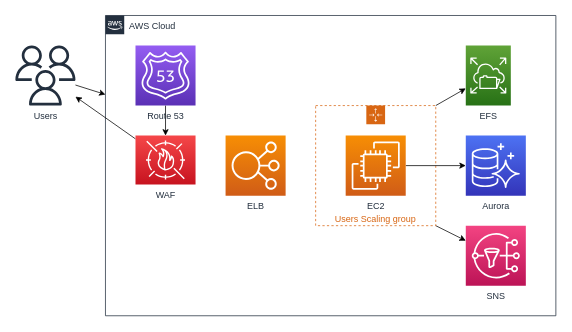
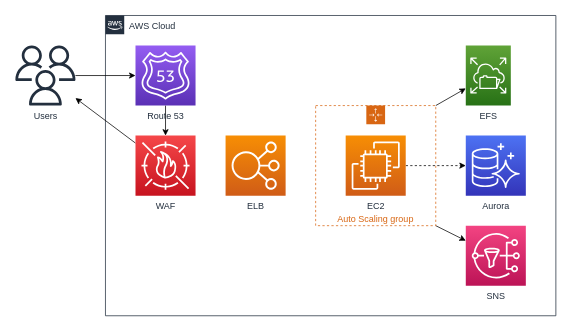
  <mxCell id="0" />
  <mxCell id="1" parent="0" />
  <mxCell id="2" value="AWS Cloud" style="points=[[0,0],[0.25,0],[0.5,0],[0.75,0],[1,0],[1,0.25],[1,0.5],[1,0.75],[1,1],[0.75,1],[0.5,1],[0.25,1],[0,1],[0,0.75],[0,0.5],[0,0.25]];outlineConnect=0;gradientColor=none;html=1;whiteSpace=wrap;fontSize=12;fontStyle=0;shape=mxgraph.aws4.group;grIcon=mxgraph.aws4.group_aws_cloud_alt;strokeColor=#232F3E;fillColor=none;verticalAlign=top;align=left;spacingLeft=30;fontColor=#232F3E;dashed=0;" vertex="1" parent="1"><mxGeometry x="140" y="20" width="600" height="400" as="geometry" /></mxCell>
- <mxCell id="3" style="edgeStyle=none;rounded=0;orthogonalLoop=1;jettySize=auto;html=1;" edge="1" parent="1" source="4" target="2"><mxGeometry relative="1" as="geometry" /></mxCell>
+ <mxCell id="3" style="edgeStyle=none;rounded=0;orthogonalLoop=1;jettySize=auto;html=1;" edge="1" parent="1" source="4" target="6"><mxGeometry relative="1" as="geometry" /></mxCell>
  <mxCell id="4" value="Users" style="outlineConnect=0;fontColor=#232F3E;gradientColor=none;fillColor=#232F3E;strokeColor=none;dashed=0;verticalLabelPosition=bottom;verticalAlign=top;align=center;html=1;fontSize=12;fontStyle=0;aspect=fixed;pointerEvents=1;shape=mxgraph.aws4.users;" vertex="1" parent="1"><mxGeometry x="20" y="60" width="80" height="80" as="geometry" /></mxCell>
  <mxCell id="5" style="edgeStyle=none;rounded=0;orthogonalLoop=1;jettySize=auto;html=1;" edge="1" parent="1" source="6" target="8"><mxGeometry relative="1" as="geometry" /></mxCell>
  <mxCell id="6" value="Route 53" style="outlineConnect=0;fontColor=#232F3E;gradientColor=#945DF2;gradientDirection=north;fillColor=#5A30B5;strokeColor=#ffffff;dashed=0;verticalLabelPosition=bottom;verticalAlign=top;align=center;html=1;fontSize=12;fontStyle=0;aspect=fixed;shape=mxgraph.aws4.resourceIcon;resIcon=mxgraph.aws4.route_53;" vertex="1" parent="1"><mxGeometry x="180" y="60" width="80" height="80" as="geometry" /></mxCell>
  <mxCell id="7" style="edgeStyle=none;rounded=0;orthogonalLoop=1;jettySize=auto;html=1;" edge="1" parent="1" source="8" target="4"><mxGeometry relative="1" as="geometry" /></mxCell>
- <mxCell id="8" value="WAF" style="outlineConnect=0;fontColor=#232F3E;gradientColor=#F54749;gradientDirection=north;fillColor=#C7131F;strokeColor=#ffffff;dashed=0;verticalLabelPosition=bottom;verticalAlign=top;align=center;html=1;fontSize=12;fontStyle=0;aspect=fixed;shape=mxgraph.aws4.resourceIcon;resIcon=mxgraph.aws4.waf;" vertex="1" parent="1"><mxGeometry x="180" y="180" width="80" height="65" as="geometry" /></mxCell>
+ <mxCell id="8" value="WAF" style="outlineConnect=0;fontColor=#232F3E;gradientColor=#F54749;gradientDirection=north;fillColor=#C7131F;strokeColor=#ffffff;dashed=0;verticalLabelPosition=bottom;verticalAlign=top;align=center;html=1;fontSize=12;fontStyle=0;aspect=fixed;shape=mxgraph.aws4.resourceIcon;resIcon=mxgraph.aws4.waf;" vertex="1" parent="1"><mxGeometry x="180" y="180" width="80" height="80" as="geometry" /></mxCell>
  <mxCell id="9" value="ELB" style="outlineConnect=0;fontColor=#232F3E;gradientColor=#F78E04;gradientDirection=north;fillColor=#D05C17;strokeColor=#ffffff;dashed=0;verticalLabelPosition=bottom;verticalAlign=top;align=center;html=1;fontSize=12;fontStyle=0;aspect=fixed;shape=mxgraph.aws4.resourceIcon;resIcon=mxgraph.aws4.elastic_load_balancing;" vertex="1" parent="1"><mxGeometry x="300" y="180" width="80" height="80" as="geometry" /></mxCell>
  <mxCell id="10" style="edgeStyle=none;rounded=0;orthogonalLoop=1;jettySize=auto;html=1;exitX=1;exitY=0;exitDx=0;exitDy=0;" edge="1" parent="1" source="12" target="16"><mxGeometry relative="1" as="geometry" /></mxCell>
  <mxCell id="11" style="edgeStyle=none;rounded=0;orthogonalLoop=1;jettySize=auto;html=1;exitX=1;exitY=1;exitDx=0;exitDy=0;" edge="1" parent="1" source="12" target="17"><mxGeometry relative="1" as="geometry" /></mxCell>
- <mxCell id="12" value="Users Scaling group" style="points=[[0,0],[0.25,0],[0.5,0],[0.75,0],[1,0],[1,0.25],[1,0.5],[1,0.75],[1,1],[0.75,1],[0.5,1],[0.25,1],[0,1],[0,0.75],[0,0.5],[0,0.25]];outlineConnect=0;gradientColor=none;html=1;whiteSpace=wrap;fontSize=12;fontStyle=0;shape=mxgraph.aws4.groupCenter;grIcon=mxgraph.aws4.group_auto_scaling_group;grStroke=1;strokeColor=#D86613;fillColor=none;verticalAlign=bottom;align=center;fontColor=#D86613;dashed=1;spacingTop=25;" vertex="1" parent="1"><mxGeometry x="420" y="140" width="160" height="160" as="geometry" /></mxCell>
- <mxCell id="13" style="edgeStyle=none;rounded=0;orthogonalLoop=1;jettySize=auto;html=1;" edge="1" parent="1" source="14" target="15"><mxGeometry relative="1" as="geometry" /></mxCell>
+ <mxCell id="12" value="Auto Scaling group" style="points=[[0,0],[0.25,0],[0.5,0],[0.75,0],[1,0],[1,0.25],[1,0.5],[1,0.75],[1,1],[0.75,1],[0.5,1],[0.25,1],[0,1],[0,0.75],[0,0.5],[0,0.25]];outlineConnect=0;gradientColor=none;html=1;whiteSpace=wrap;fontSize=12;fontStyle=0;shape=mxgraph.aws4.groupCenter;grIcon=mxgraph.aws4.group_auto_scaling_group;grStroke=1;strokeColor=#D86613;fillColor=none;verticalAlign=bottom;align=center;fontColor=#D86613;dashed=1;spacingTop=25;" vertex="1" parent="1"><mxGeometry x="420" y="140" width="160" height="160" as="geometry" /></mxCell>
+ <mxCell id="13" style="edgeStyle=none;rounded=0;orthogonalLoop=1;jettySize=auto;html=1;dashed=1;" edge="1" parent="1" source="14" target="15"><mxGeometry relative="1" as="geometry" /></mxCell>
  <mxCell id="14" value="EC2" style="outlineConnect=0;fontColor=#232F3E;gradientColor=#F78E04;gradientDirection=north;fillColor=#D05C17;strokeColor=#ffffff;dashed=0;verticalLabelPosition=bottom;verticalAlign=top;align=center;html=1;fontSize=12;fontStyle=0;aspect=fixed;shape=mxgraph.aws4.resourceIcon;resIcon=mxgraph.aws4.ec2;" vertex="1" parent="1"><mxGeometry x="460" y="180" width="80" height="80" as="geometry" /></mxCell>
  <mxCell id="15" value="Aurora" style="outlineConnect=0;fontColor=#232F3E;gradientColor=#4D72F3;gradientDirection=north;fillColor=#3334B9;strokeColor=#ffffff;dashed=0;verticalLabelPosition=bottom;verticalAlign=top;align=center;html=1;fontSize=12;fontStyle=0;aspect=fixed;shape=mxgraph.aws4.resourceIcon;resIcon=mxgraph.aws4.aurora;" vertex="1" parent="1"><mxGeometry x="620" y="180" width="80" height="80" as="geometry" /></mxCell>
  <mxCell id="16" value="EFS" style="outlineConnect=0;fontColor=#232F3E;gradientColor=#60A337;gradientDirection=north;fillColor=#277116;strokeColor=#ffffff;dashed=0;verticalLabelPosition=bottom;verticalAlign=top;align=center;html=1;fontSize=12;fontStyle=0;aspect=fixed;shape=mxgraph.aws4.resourceIcon;resIcon=mxgraph.aws4.elastic_file_system;" vertex="1" parent="1"><mxGeometry x="620" y="60" width="60" height="80" as="geometry" /></mxCell>
  <mxCell id="17" value="SNS" style="outlineConnect=0;fontColor=#232F3E;gradientColor=#F34482;gradientDirection=north;fillColor=#BC1356;strokeColor=#ffffff;dashed=0;verticalLabelPosition=bottom;verticalAlign=top;align=center;html=1;fontSize=12;fontStyle=0;aspect=fixed;shape=mxgraph.aws4.resourceIcon;resIcon=mxgraph.aws4.sns;" vertex="1" parent="1"><mxGeometry x="620" y="300" width="80" height="80" as="geometry" /></mxCell>
